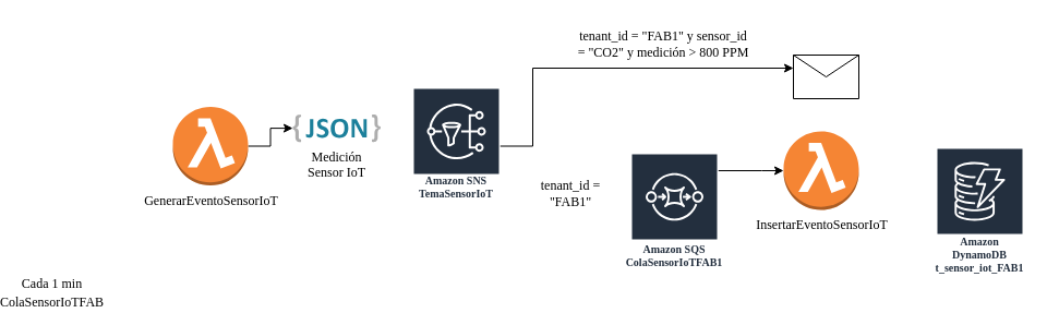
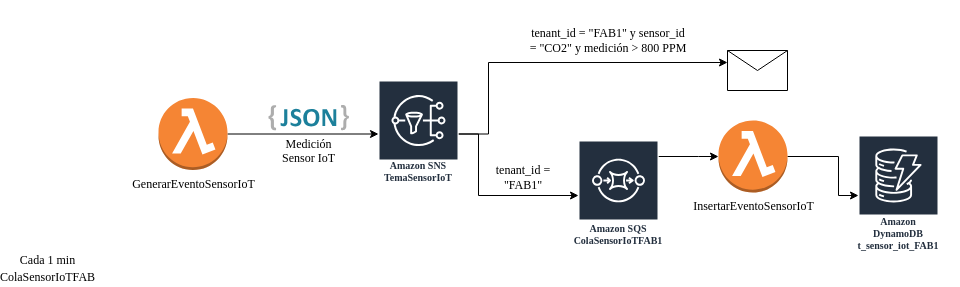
  <mxCell id="0" />
  <mxCell id="1" parent="0" />
  <mxCell id="2" value="&lt;font style=&quot;font-size: 12px;&quot;&gt;Cada 1 min&lt;br&gt;ColaSensorIoTFAB&lt;br&gt;&lt;/font&gt;" style="shape=image;html=1;verticalAlign=top;verticalLabelPosition=bottom;labelBackgroundColor=#ffffff;imageAspect=0;aspect=fixed;image=https://cdn1.iconfinder.com/data/icons/Futurosoft%20Icons%200.5.2/128x128/apps/clock.png;fontFamily=Verdana;fontSize=14;" parent="1" vertex="1"><mxGeometry x="20" y="204.5" width="40" height="40" as="geometry" /></mxCell>
- <mxCell id="3" style="edgeStyle=orthogonalEdgeStyle;rounded=0;orthogonalLoop=1;jettySize=auto;html=1;fontFamily=Verdana;fontSize=12;" parent="1" source="4" target="8" edge="1"><mxGeometry relative="1" as="geometry" /></mxCell>
+ <mxCell id="3" style="edgeStyle=orthogonalEdgeStyle;rounded=0;orthogonalLoop=1;jettySize=auto;html=1;fontFamily=Verdana;fontSize=12;" parent="1" source="4" target="7" edge="1"><mxGeometry relative="1" as="geometry" /></mxCell>
  <mxCell id="4" value="GenerarEventoSensorIoT" style="outlineConnect=0;dashed=0;verticalLabelPosition=bottom;verticalAlign=top;align=center;html=1;shape=mxgraph.aws3.lambda_function;fillColor=#F58534;gradientColor=none;fontFamily=Verdana;fontSize=12;" parent="1" vertex="1"><mxGeometry x="151" y="97.5" width="69" height="72" as="geometry" /></mxCell>
  <mxCell id="5" style="edgeStyle=orthogonalEdgeStyle;rounded=0;orthogonalLoop=1;jettySize=auto;html=1;entryX=0;entryY=0.3;entryDx=0;entryDy=0;fontFamily=Verdana;fontSize=12;" parent="1" source="7" target="9" edge="1"><mxGeometry relative="1" as="geometry"><Array as="points"><mxPoint x="481" y="134" /><mxPoint x="481" y="62" /></Array></mxGeometry></mxCell>
+ <mxCell id="6" style="edgeStyle=orthogonalEdgeStyle;rounded=0;orthogonalLoop=1;jettySize=auto;html=1;fontFamily=Verdana;fontSize=12;" parent="1" source="7" target="11" edge="1"><mxGeometry relative="1" as="geometry"><Array as="points"><mxPoint x="471" y="134" /><mxPoint x="471" y="195" /></Array></mxGeometry></mxCell>
  <mxCell id="7" value="Amazon SNS&lt;br&gt;TemaSensorIoT" style="sketch=0;outlineConnect=0;fontColor=#232F3E;gradientColor=none;strokeColor=#ffffff;fillColor=#232F3E;dashed=0;verticalLabelPosition=middle;verticalAlign=bottom;align=center;html=1;whiteSpace=wrap;fontSize=10;fontStyle=1;spacing=3;shape=mxgraph.aws4.productIcon;prIcon=mxgraph.aws4.sns;fontFamily=Verdana;" parent="1" vertex="1"><mxGeometry x="371" y="80" width="80" height="107" as="geometry" /></mxCell>
  <mxCell id="8" value="Medición&lt;br&gt;Sensor IoT" style="dashed=0;outlineConnect=0;html=1;align=center;labelPosition=center;verticalLabelPosition=bottom;verticalAlign=top;shape=mxgraph.weblogos.json_2;fontFamily=Verdana;fontSize=12;" parent="1" vertex="1"><mxGeometry x="261" y="104.5" width="80.4" height="25.2" as="geometry" /></mxCell>
  <mxCell id="9" value="" style="shape=message;html=1;whiteSpace=wrap;html=1;outlineConnect=0;fontFamily=Verdana;fontSize=12;" parent="1" vertex="1"><mxGeometry x="720" y="50" width="60" height="40" as="geometry" /></mxCell>
  <mxCell id="10" style="edgeStyle=orthogonalEdgeStyle;rounded=0;orthogonalLoop=1;jettySize=auto;html=1;fontFamily=Verdana;fontSize=12;" parent="1" source="11" target="13" edge="1"><mxGeometry relative="1" as="geometry"><Array as="points"><mxPoint x="691" y="156" /><mxPoint x="691" y="156" /></Array></mxGeometry></mxCell>
  <mxCell id="11" value="Amazon SQS&lt;br&gt;ColaSensorIoTFAB1" style="sketch=0;outlineConnect=0;fontColor=#232F3E;gradientColor=none;strokeColor=#ffffff;fillColor=#232F3E;dashed=0;verticalLabelPosition=middle;verticalAlign=bottom;align=center;html=1;whiteSpace=wrap;fontSize=10;fontStyle=1;spacing=3;shape=mxgraph.aws4.productIcon;prIcon=mxgraph.aws4.sqs;fontFamily=Verdana;" parent="1" vertex="1"><mxGeometry x="571" y="140" width="80" height="110" as="geometry" /></mxCell>
+ <mxCell id="12" style="edgeStyle=orthogonalEdgeStyle;rounded=0;orthogonalLoop=1;jettySize=auto;html=1;fontFamily=Verdana;fontSize=12;" parent="1" source="13" target="14" edge="1"><mxGeometry relative="1" as="geometry"><Array as="points"><mxPoint x="831" y="156" /><mxPoint x="831" y="195" /></Array></mxGeometry></mxCell>
  <mxCell id="13" value="InsertarEventoSensorIoT" style="outlineConnect=0;dashed=0;verticalLabelPosition=bottom;verticalAlign=top;align=center;html=1;shape=mxgraph.aws3.lambda_function;fillColor=#F58534;gradientColor=none;fontFamily=Verdana;fontSize=12;" parent="1" vertex="1"><mxGeometry x="711" y="120" width="69" height="72" as="geometry" /></mxCell>
  <mxCell id="14" value="Amazon DynamoDB&lt;br&gt;t_sensor_iot_FAB1" style="sketch=0;outlineConnect=0;fontColor=#232F3E;gradientColor=none;strokeColor=#ffffff;fillColor=#232F3E;dashed=0;verticalLabelPosition=middle;verticalAlign=bottom;align=center;html=1;whiteSpace=wrap;fontSize=10;fontStyle=1;spacing=3;shape=mxgraph.aws4.productIcon;prIcon=mxgraph.aws4.dynamodb;fontFamily=Verdana;" parent="1" vertex="1"><mxGeometry x="851" y="135" width="80" height="120" as="geometry" /></mxCell>
  <mxCell id="15" value="tenant_id = &quot;FAB1&quot; y sensor_id = &quot;CO2&quot; y medición &amp;gt; 800 PPM" style="text;html=1;strokeColor=none;fillColor=none;align=center;verticalAlign=middle;whiteSpace=wrap;rounded=0;fontFamily=Verdana;fontSize=12;" parent="1" vertex="1"><mxGeometry x="521" y="20" width="160" height="40" as="geometry" /></mxCell>
  <mxCell id="16" value="tenant_id = &quot;FAB1&quot;" style="text;html=1;strokeColor=none;fillColor=none;align=center;verticalAlign=middle;whiteSpace=wrap;rounded=0;fontFamily=Verdana;fontSize=12;" parent="1" vertex="1"><mxGeometry x="481" y="162" width="70" height="30" as="geometry" /></mxCell>
